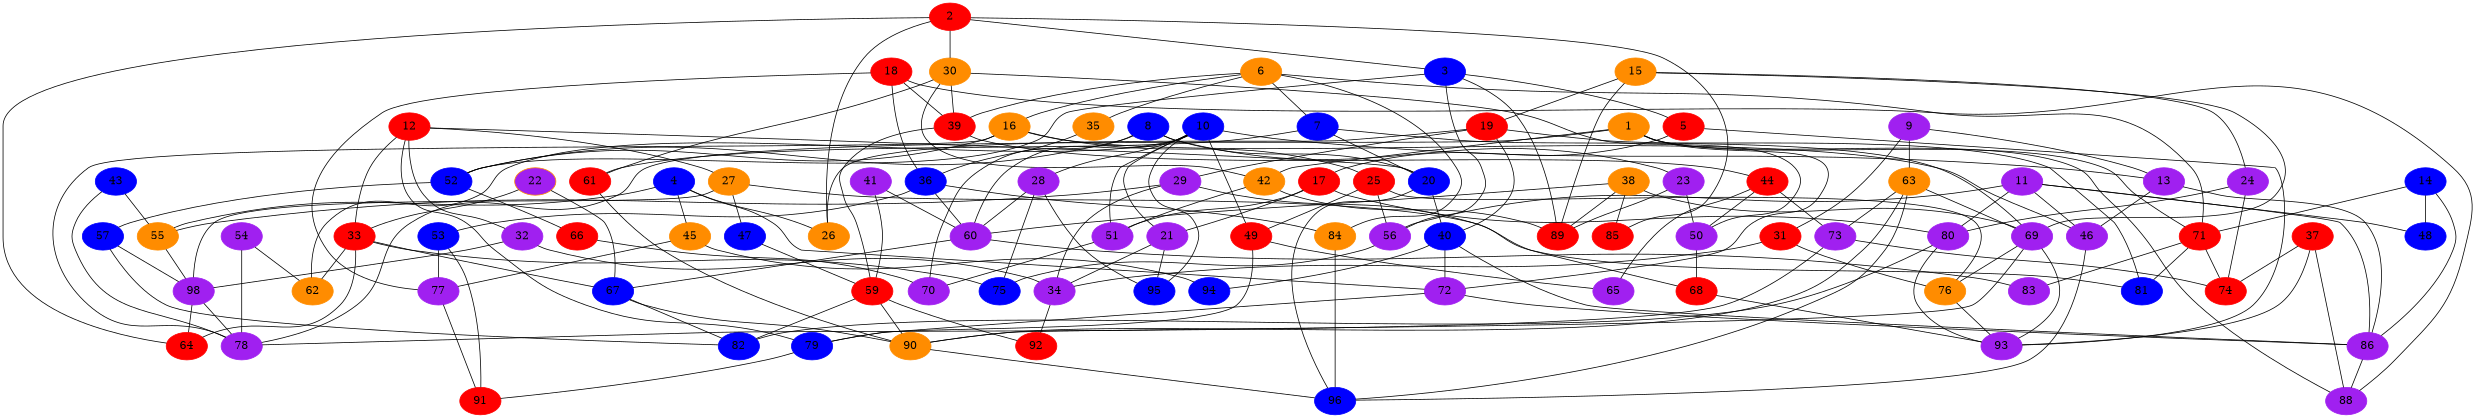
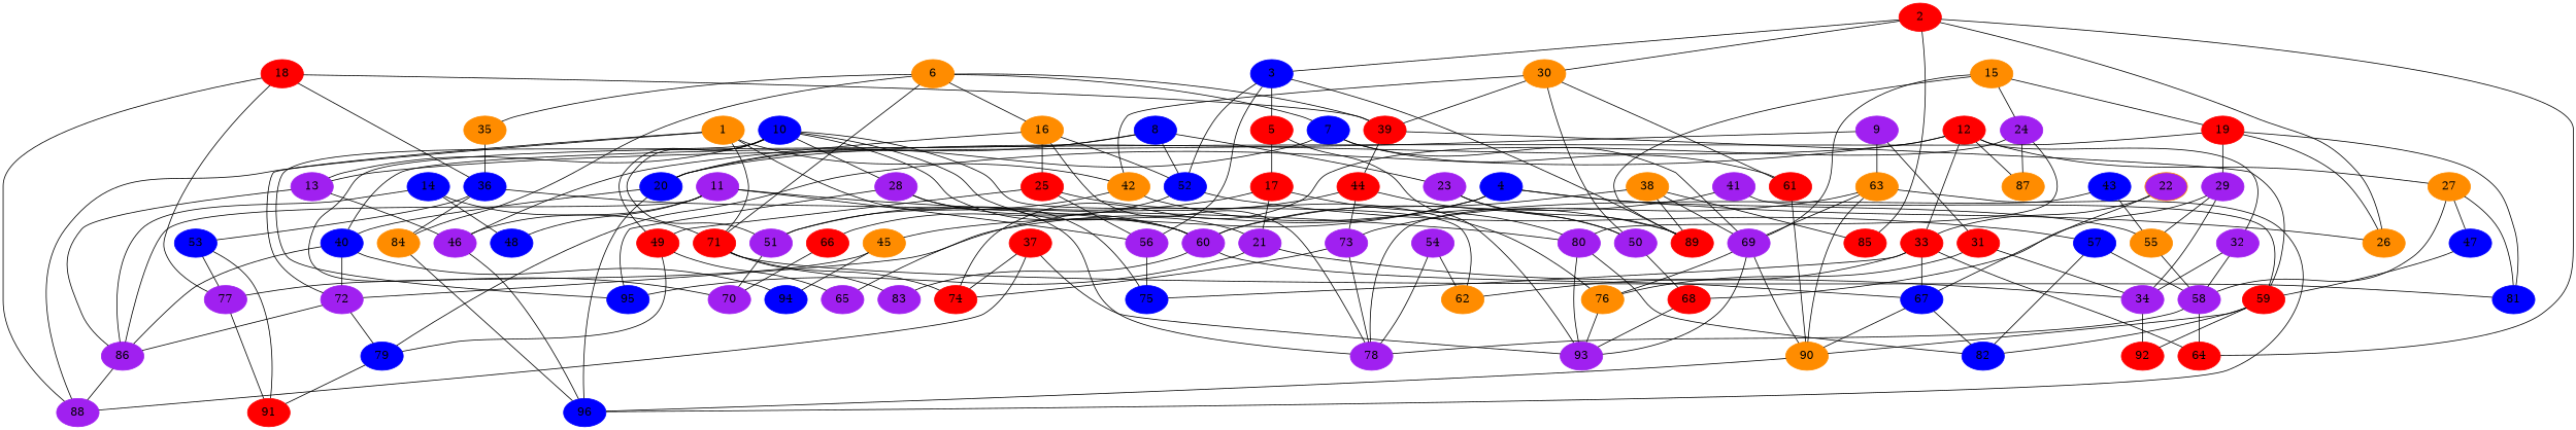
  graph {
    node [color=purple style=filled]
    1 [color=darkorange]
    42 [color=darkorange]
    71 [color=red]
    72
    78
    88
    89 [color=red]
    51
    81 [color=blue]
    74 [color=red]
    83
    86
    79 [color=blue]
    2 [color=red]
    3 [color=blue]
    26 [color=darkorange]
    30 [color=darkorange]
    64 [color=red]
    85 [color=red]
    5 [color=red]
    52 [color=blue]
    56
    39 [color=red]
    61 [color=red]
    50
    17 [color=red]
    93
    57 [color=blue]
    66 [color=red]
    75 [color=blue]
    4 [color=blue]
    45 [color=darkorange]
    55 [color=darkorange]
    77
    94 [color=blue]
-   58 [label=98]
+   58
    21
    80
    6 [color=darkorange]
    7 [color=blue]
    16 [color=darkorange]
    35 [color=darkorange]
    84 [color=darkorange]
    20 [color=blue]
    69
    46
    25 [color=red]
    36 [color=blue]
    44 [color=red]
    59 [color=red]
    96 [color=blue]
    40 [color=blue]
    90 [color=darkorange]
    76 [color=darkorange]
    8 [color=blue]
    23
    70
    9
    13
    31 [color=red]
    63 [color=darkorange]
    34
    73
    10 [color=blue]
    28
    49 [color=red]
    60
    62 [color=darkorange]
    95 [color=blue]
    65
    67 [color=blue]
    11
    48 [color=blue]
    82 [color=blue]
    12 [color=red]
    27 [color=darkorange]
    32
    33 [color=red]
+   87 [color=darkorange]
    47 [color=blue]
    91 [color=red]
    14 [color=blue]
    15 [color=darkorange]
    19 [color=red]
    24
    29
    18 [color=red]
    53 [color=blue]
    68 [color=red]
    92 [color=red]
    22 [color=darkorange fillcolor=purple]
    37 [color=red]
    38 [color=darkorange]
    41
    43 [color=blue]
    54
    1 -- 42
    1 -- 71
    1 -- 72
    1 -- 78
    1 -- 88
    42 -- 89
    42 -- 51
    71 -- 81
    71 -- 74
    71 -- 83
    72 -- 86
    72 -- 79
    51 -- 70
    86 -- 88
    79 -- 91
    2 -- 3
    2 -- 26
    2 -- 30
    2 -- 64
    2 -- 85
    3 -- 89
    3 -- 5
    3 -- 52
    3 -- 56
    30 -- 42
    30 -- 39
    30 -- 61
    30 -- 50
    5 -- 17
    5 -- 93
    52 -- 57
    52 -- 66
    56 -- 75
    39 -- 44
    39 -- 59
    61 -- 90
    50 -- 68
    17 -- 51
    17 -- 21
    17 -- 80
    57 -- 58
    57 -- 82
    66 -- 70
    4 -- 72
    4 -- 26
    4 -- 45
    4 -- 55
    45 -- 77
    45 -- 94
    55 -- 58
    77 -- 91
    58 -- 78
    58 -- 64
    21 -- 34
    21 -- 95
    80 -- 93
    80 -- 82
    6 -- 71
    6 -- 39
    6 -- 7
    6 -- 16
    6 -- 35
    6 -- 84
    7 -- 61
    7 -- 20
    7 -- 69
    16 -- 78
    16 -- 52
    16 -- 46
    16 -- 25
    35 -- 36
    84 -- 96
    20 -- 96
    20 -- 40
    69 -- 93
    69 -- 90
    69 -- 76
    46 -- 96
    25 -- 56
    25 -- 76
    25 -- 49
    36 -- 84
    36 -- 60
    36 -- 53
    44 -- 50
    44 -- 73
    44 -- 65
    59 -- 90
    59 -- 82
    59 -- 92
    40 -- 72
    40 -- 86
    40 -- 94
    90 -- 96
    76 -- 93
    8 -- 52
    8 -- 20
    8 -- 23
    8 -- 70
    23 -- 89
    23 -- 50
    9 -- 13
    9 -- 31
    9 -- 63
    13 -- 86
    13 -- 46
    31 -- 76
    31 -- 34
    63 -- 69
    63 -- 96
    63 -- 90
    63 -- 73
    34 -- 92
    73 -- 78
    73 -- 74
    10 -- 51
    10 -- 21
    10 -- 13
    10 -- 28
    10 -- 49
    10 -- 60
    10 -- 62
    10 -- 95
    28 -- 75
    28 -- 60
    28 -- 95
    49 -- 79
    49 -- 65
    60 -- 83
    60 -- 67
    67 -- 90
    67 -- 82
    11 -- 86
    11 -- 56
    11 -- 80
    11 -- 46
    11 -- 48
    12 -- 79
    12 -- 20
    12 -- 27
    12 -- 32
    12 -- 33
+   12 -- 87
    27 -- 81
    27 -- 58
    27 -- 47
    32 -- 58
    32 -- 34
    33 -- 64
    33 -- 75
    33 -- 62
    33 -- 67
    47 -- 59
    14 -- 71
    14 -- 86
    14 -- 48
    15 -- 89
    15 -- 69
    15 -- 19
    15 -- 24
    19 -- 81
    19 -- 26
    19 -- 40
    19 -- 29
    24 -- 74
    24 -- 80
+   24 -- 87
    29 -- 55
    29 -- 34
    29 -- 68
    18 -- 88
    18 -- 39
    18 -- 77
    18 -- 36
    53 -- 77
    53 -- 91
    68 -- 93
    22 -- 67
    22 -- 33
    37 -- 88
    37 -- 74
    37 -- 93
    38 -- 89
    38 -- 85
    38 -- 69
    38 -- 60
    41 -- 59
    41 -- 60
    43 -- 78
    43 -- 55
    54 -- 78
    54 -- 62
  }
